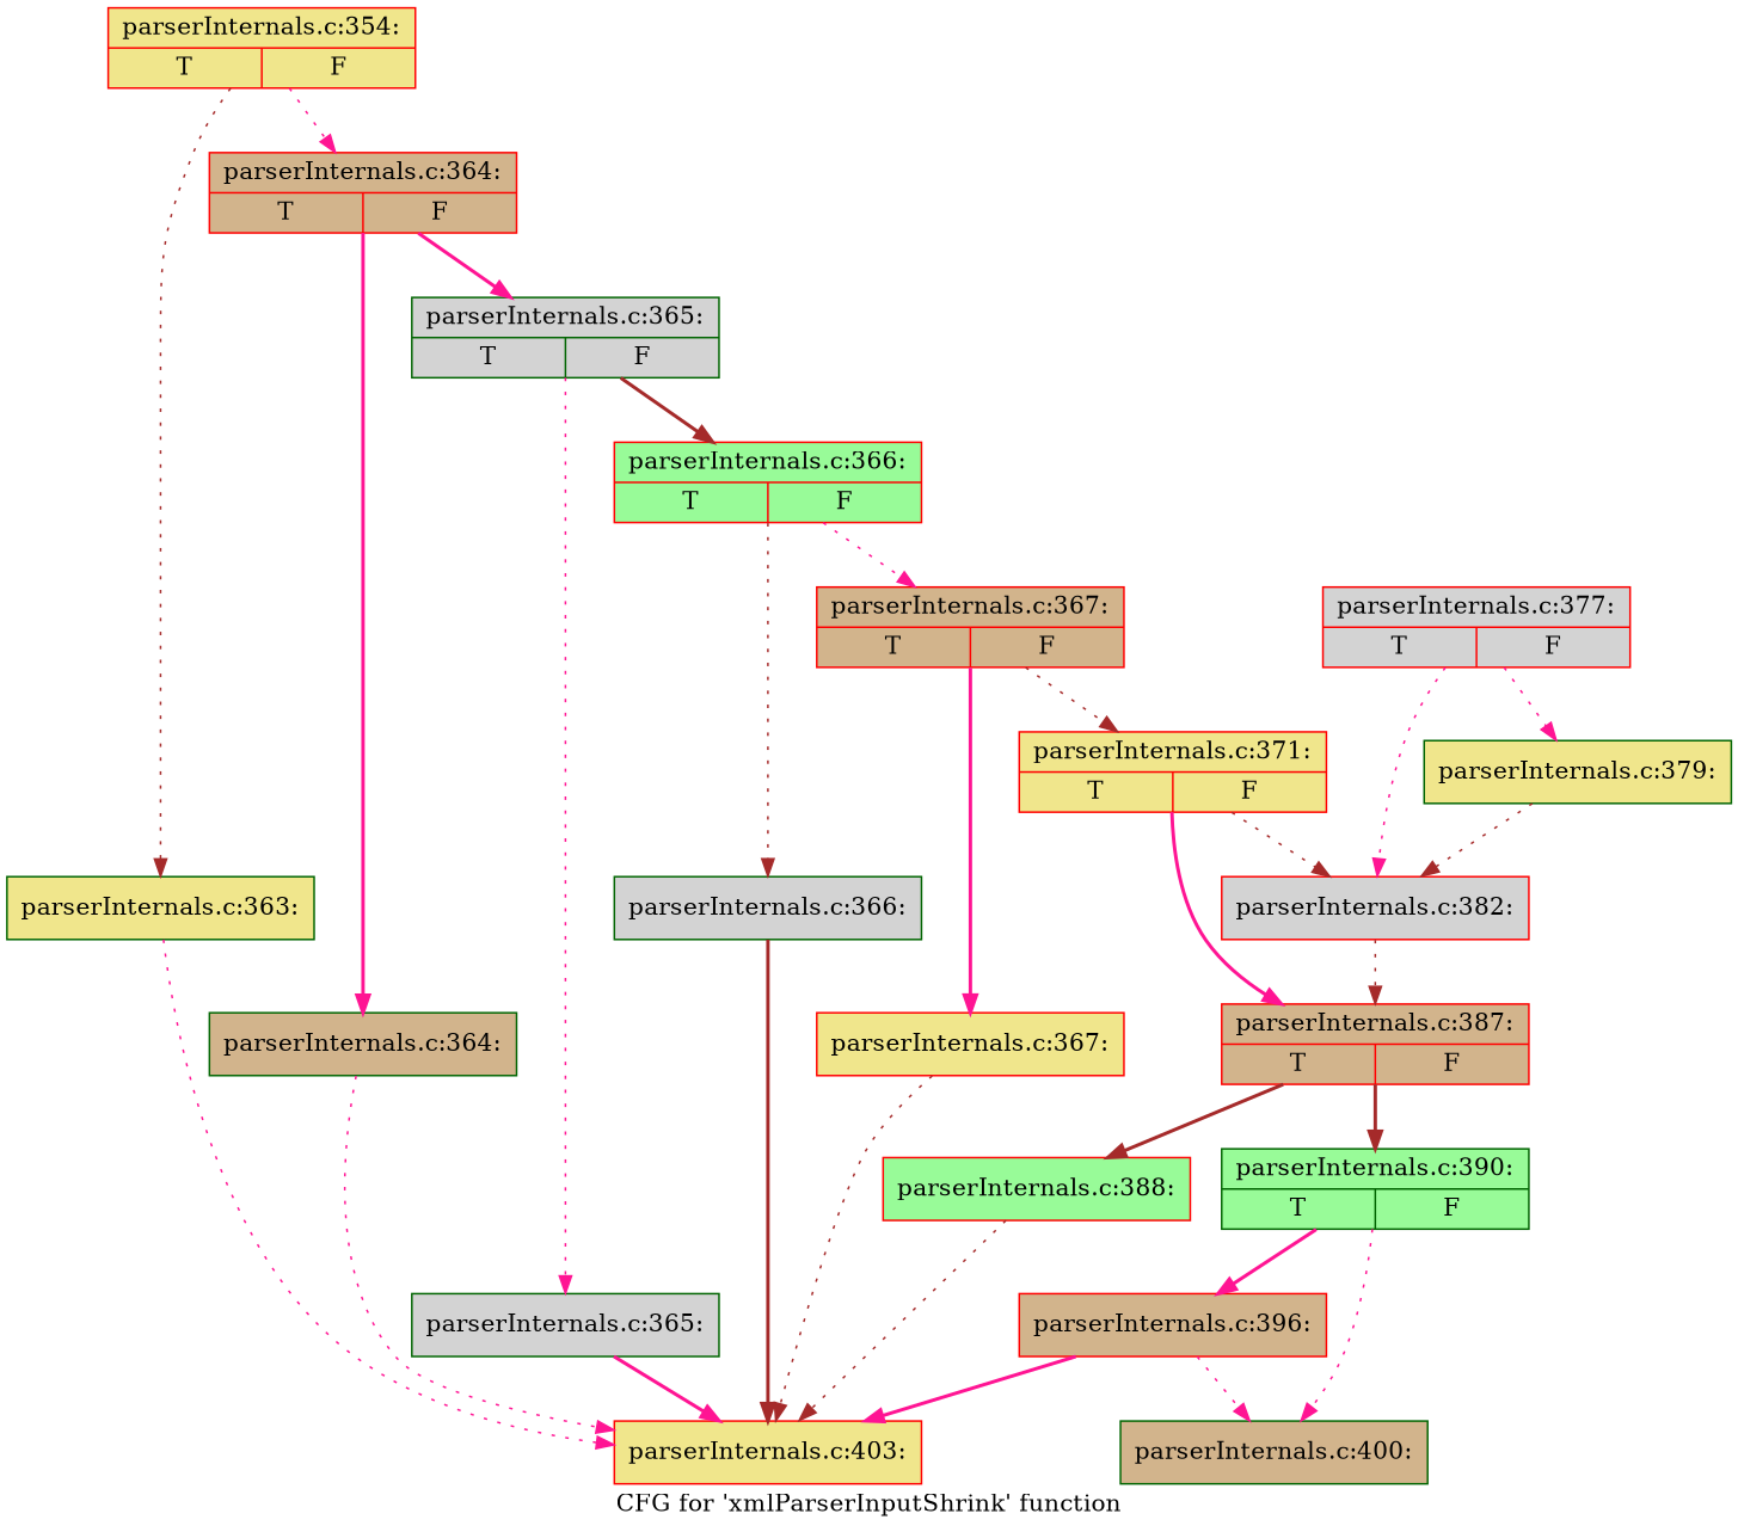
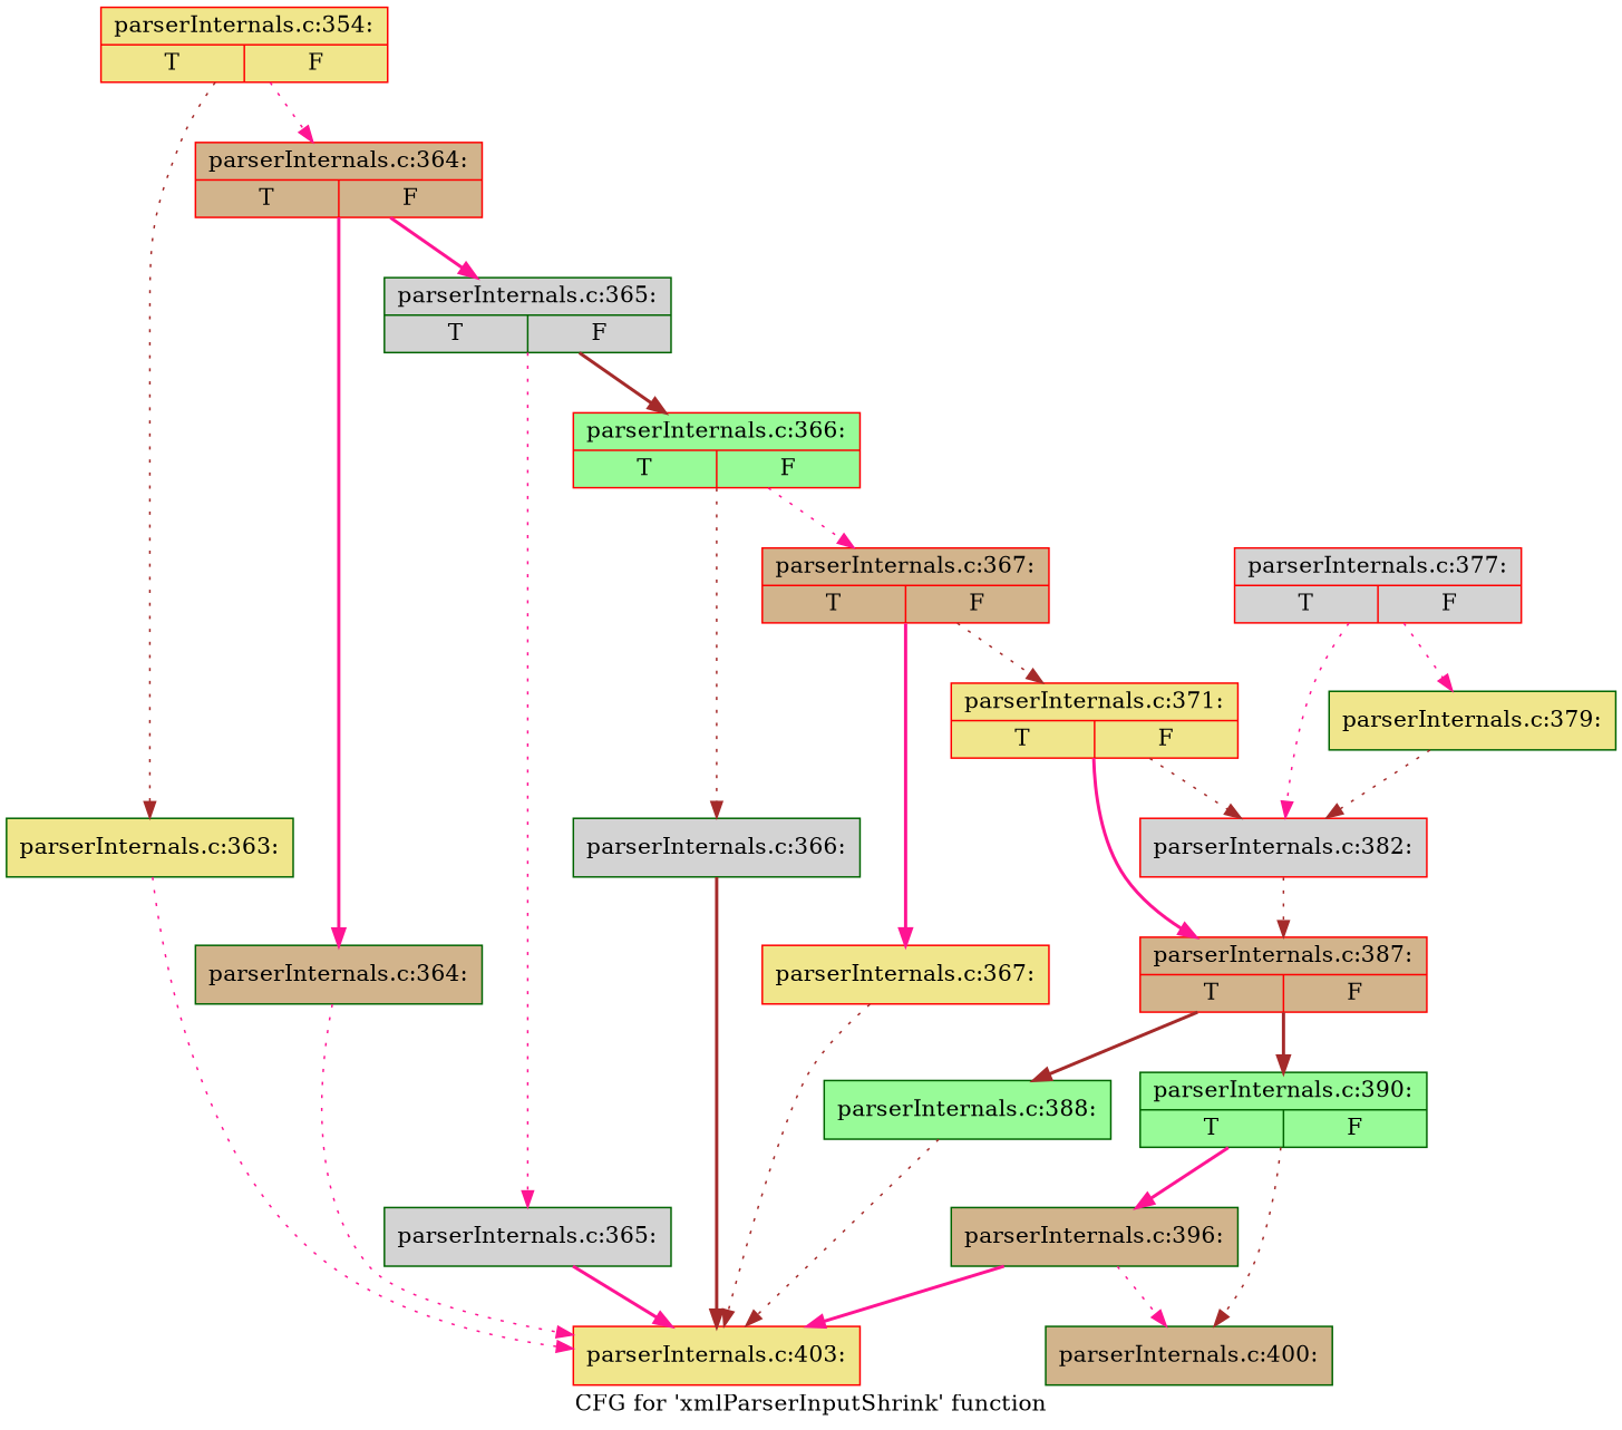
  digraph {
    label="CFG for 'xmlParserInputShrink' function"
    node [color=red fillcolor=khaki shape=record style=filled]
    edge [color=deeppink style=dotted]
    n1 [label="{parserInternals.c:354:|{<s0>T|<s1>F}}"]
    n2 [color=darkgreen label="{parserInternals.c:363:}"]
    n3 [fillcolor=tan label="{parserInternals.c:364:|{<s0>T|<s1>F}}"]
    n4 [label="{parserInternals.c:403:}"]
    n5 [color=darkgreen fillcolor=tan label="{parserInternals.c:364:}"]
    n6 [color=darkgreen fillcolor=lightgrey label="{parserInternals.c:365:|{<s0>T|<s1>F}}"]
    n7 [color=darkgreen fillcolor=lightgrey label="{parserInternals.c:365:}"]
    n8 [fillcolor=palegreen label="{parserInternals.c:366:|{<s0>T|<s1>F}}"]
    n9 [color=darkgreen fillcolor=lightgrey label="{parserInternals.c:366:}"]
    n10 [fillcolor=tan label="{parserInternals.c:367:|{<s0>T|<s1>F}}"]
    n11 [label="{parserInternals.c:367:}"]
    n12 [label="{parserInternals.c:371:|{<s0>T|<s1>F}}"]
    n13 [fillcolor=tan label="{parserInternals.c:387:|{<s0>T|<s1>F}}"]
    n14 [fillcolor=lightgrey label="{parserInternals.c:382:}"]
    n15 [fillcolor=lightgrey label="{parserInternals.c:377:|{<s0>T|<s1>F}}"]
    n16 [color=darkgreen label="{parserInternals.c:379:}"]
-   n17 [fillcolor=palegreen label="{parserInternals.c:388:}"]
+   n17 [color=darkgreen fillcolor=palegreen label="{parserInternals.c:388:}"]
    n18 [color=darkgreen fillcolor=palegreen label="{parserInternals.c:390:|{<s0>T|<s1>F}}"]
-   n19 [fillcolor=tan label="{parserInternals.c:396:}"]
+   n19 [color=darkgreen fillcolor=tan label="{parserInternals.c:396:}"]
    n20 [color=darkgreen fillcolor=tan label="{parserInternals.c:400:}"]
    n1 -> n2 [color=brown]
    n1 -> n3
    n2 -> n4
    n3 -> n5 [style=bold]
    n3 -> n6 [style=bold]
    n5 -> n4
    n6 -> n7
    n6 -> n8 [color=brown style=bold]
    n7 -> n4 [style=bold]
    n8 -> n9 [color=brown]
    n8 -> n10
    n9 -> n4 [color=brown style=bold]
    n10 -> n11 [style=bold]
    n10 -> n12 [color=brown]
    n11 -> n4 [color=brown]
    n12 -> n13 [style=bold]
    n12 -> n14 [color=brown]
    n13 -> n17 [color=brown style=bold]
    n13 -> n18 [color=brown style=bold]
    n14 -> n13 [color=brown]
    n15 -> n14
    n15 -> n16
    n16 -> n14 [color=brown]
    n17 -> n4 [color=brown]
    n18 -> n19 [style=bold]
-   n18 -> n20
+   n18 -> n20 [color=brown]
    n19 -> n4 [style=bold]
    n19 -> n20
  }
